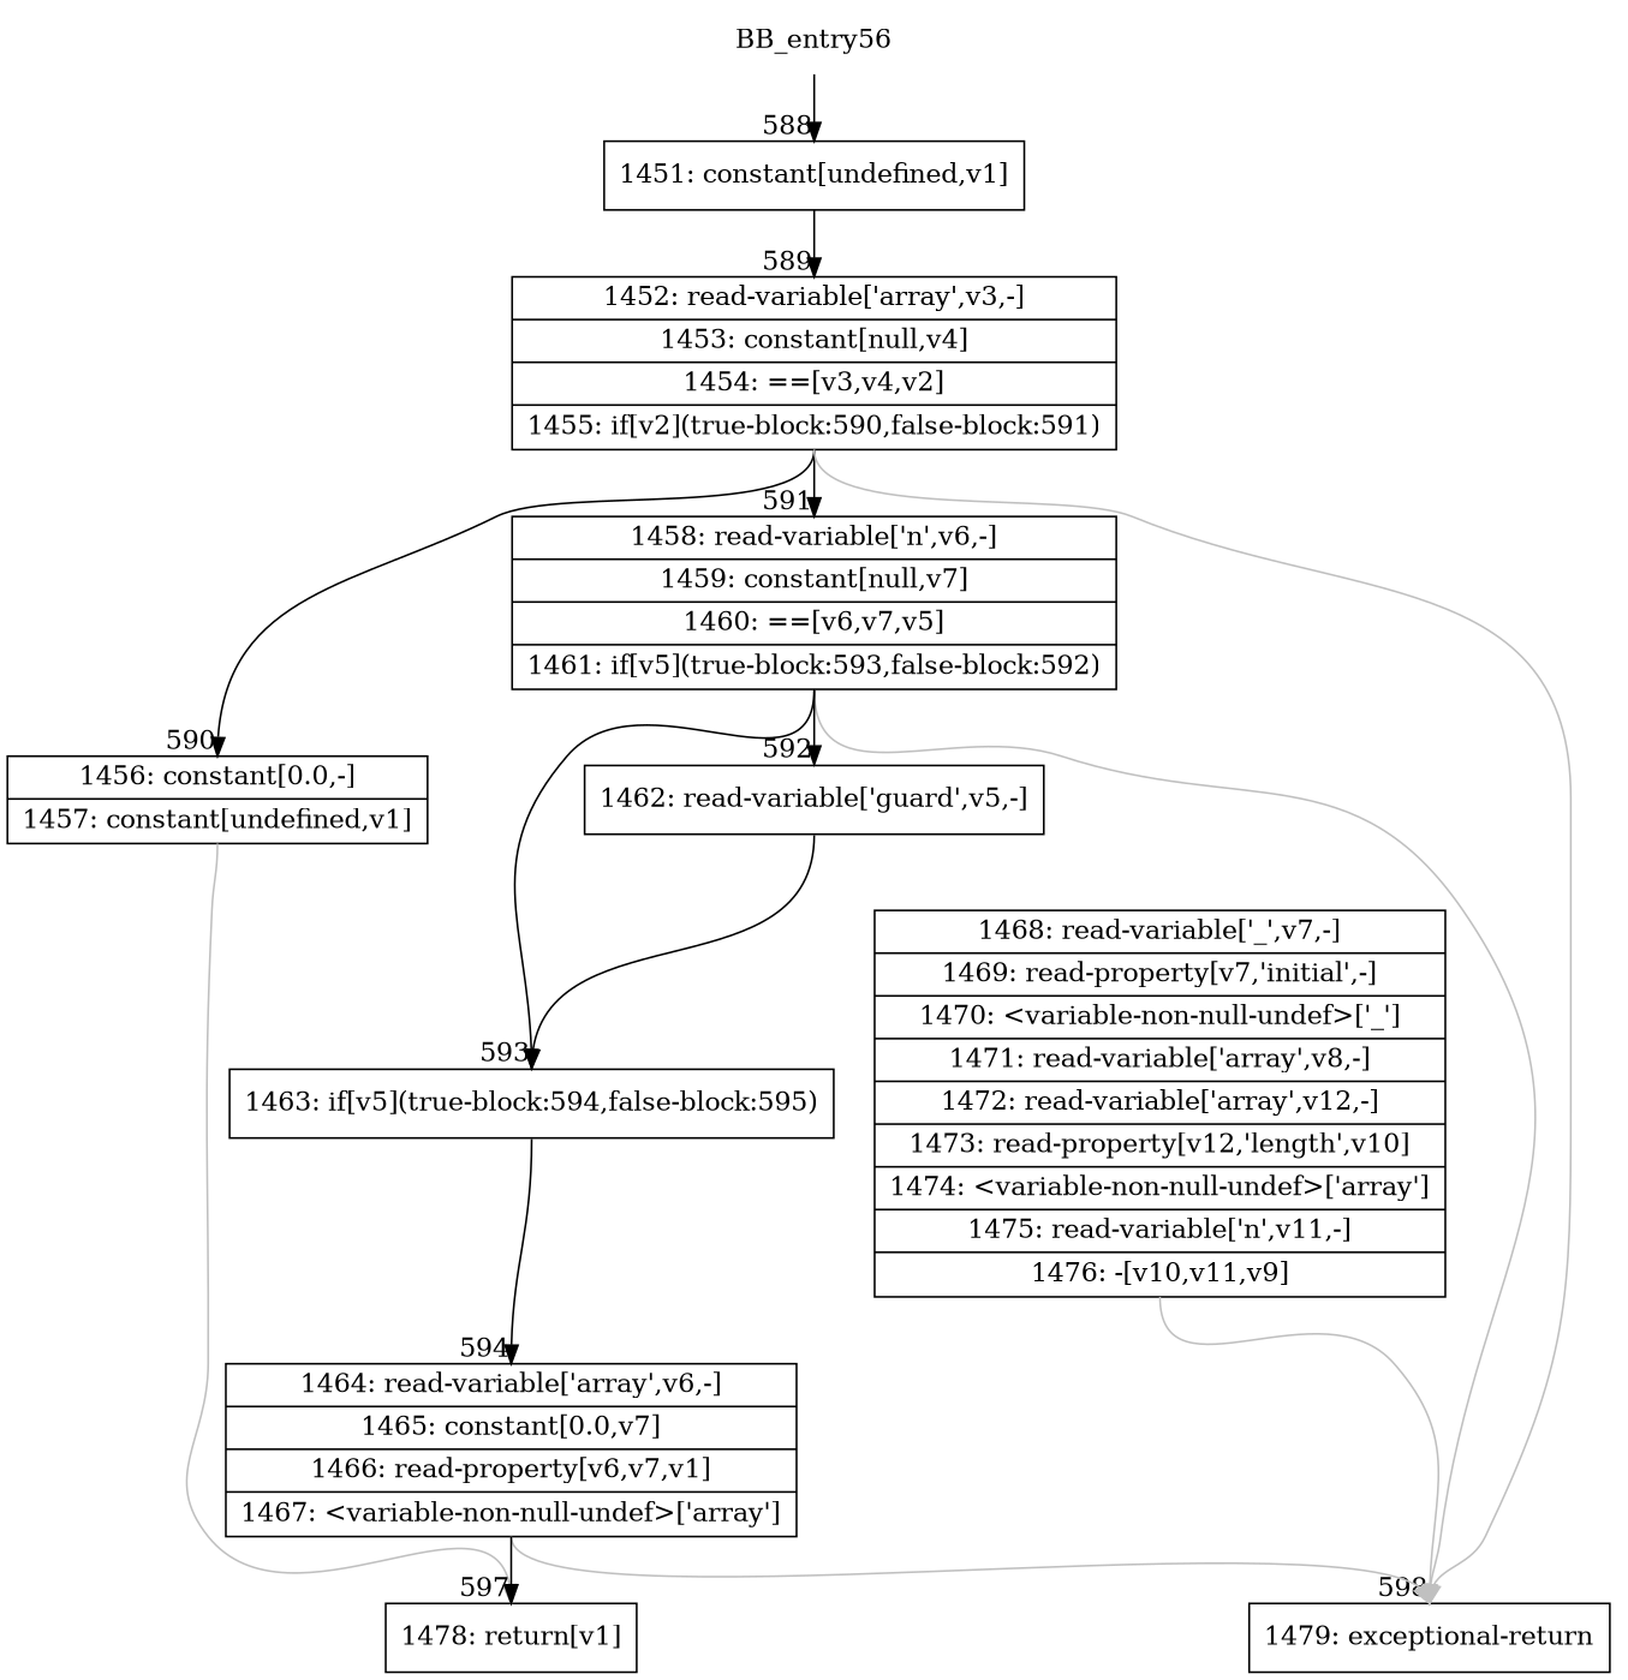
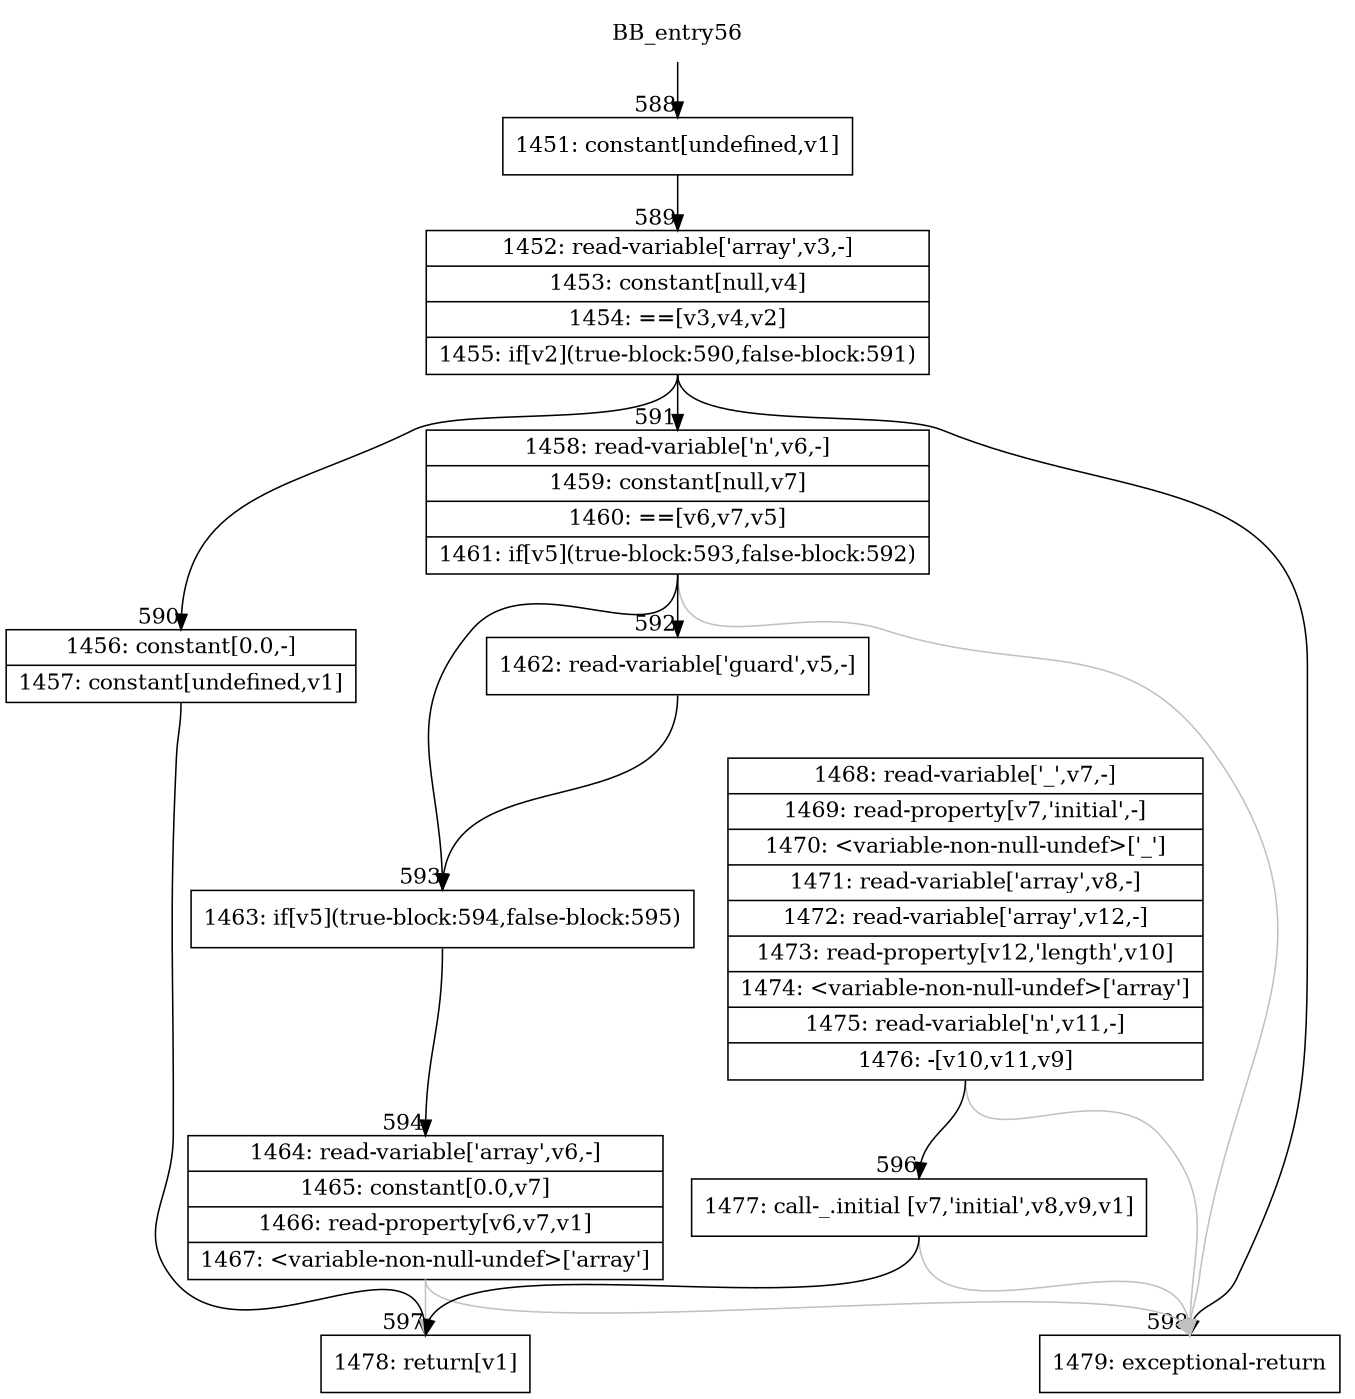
  digraph {
    fontname="DejaVu Serif"
    rankdir=TD
    node [fontname="DejaVu Serif" shape=record]
    edge [fontname="DejaVu Serif" headport=n tailport=s]
    n1 [label=BB_entry56 shape=none]
    n2 [label="{1451: constant[undefined,v1]}"]
    n3 [label="{1452: read-variable['array',v3,-]|1453: constant[null,v4]|1454: ==[v3,v4,v2]|1455: if[v2](true-block:590,false-block:591)}"]
    n4 [label="{1456: constant[0.0,-]|1457: constant[undefined,v1]}"]
    n5 [label="{1458: read-variable['n',v6,-]|1459: constant[null,v7]|1460: ==[v6,v7,v5]|1461: if[v5](true-block:593,false-block:592)}"]
    n6 [label="{1479: exceptional-return}"]
    n7 [label="{1478: return[v1]}"]
    n8 [label="{1463: if[v5](true-block:594,false-block:595)}"]
    n9 [label="{1462: read-variable['guard',v5,-]}"]
    n10 [label="{1464: read-variable['array',v6,-]|1465: constant[0.0,v7]|1466: read-property[v6,v7,v1]|1467: \<variable-non-null-undef\>['array']}"]
    n11 [label="{1468: read-variable['_',v7,-]|1469: read-property[v7,'initial',-]|1470: \<variable-non-null-undef\>['_']|1471: read-variable['array',v8,-]|1472: read-variable['array',v12,-]|1473: read-property[v12,'length',v10]|1474: \<variable-non-null-undef\>['array']|1475: read-variable['n',v11,-]|1476: -[v10,v11,v9]}"]
+   n12 [label="{1477: call-_.initial [v7,'initial',v8,v9,v1]}"]
    n1 -> n2 [headlabel="    588"]
    n2 -> n3 [headlabel="      589"]
    n3 -> n4 [headlabel="      590"]
    n3 -> n5 [headlabel="      591"]
-   n3 -> n6 [color=gray headlabel="      598"]
-   n4 -> n7 [headlabel="      597" color=gray]
+   n3 -> n6 [color=black headlabel="      598"]
+   n4 -> n7 [headlabel="      597"]
    n5 -> n6 [color=gray]
    n5 -> n8 [headlabel="      593"]
    n5 -> n9 [headlabel="      592"]
    n8 -> n10 [headlabel="      594"]
    n9 -> n8
    n10 -> n6 [color=gray]
-   n10 -> n7
+   n10 -> n7 [color=gray]
    n11 -> n6 [color=gray]
+   n11 -> n12 [headlabel="      596"]
+   n12 -> n6 [color=gray]
+   n12 -> n7
  }
